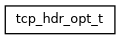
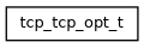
  digraph {
    rankdir=LR
-   n1 [color=black fillcolor=white fontname=Helvetica fontsize=10 height=0.2 label=tcp_hdr_opt_t shape=record style=filled width=0.4]
+   n1 [color=black fillcolor=white fontname=Helvetica fontsize=10 height=0.2 label=tcp_tcp_opt_t shape=record style=filled width=0.4]
  }
